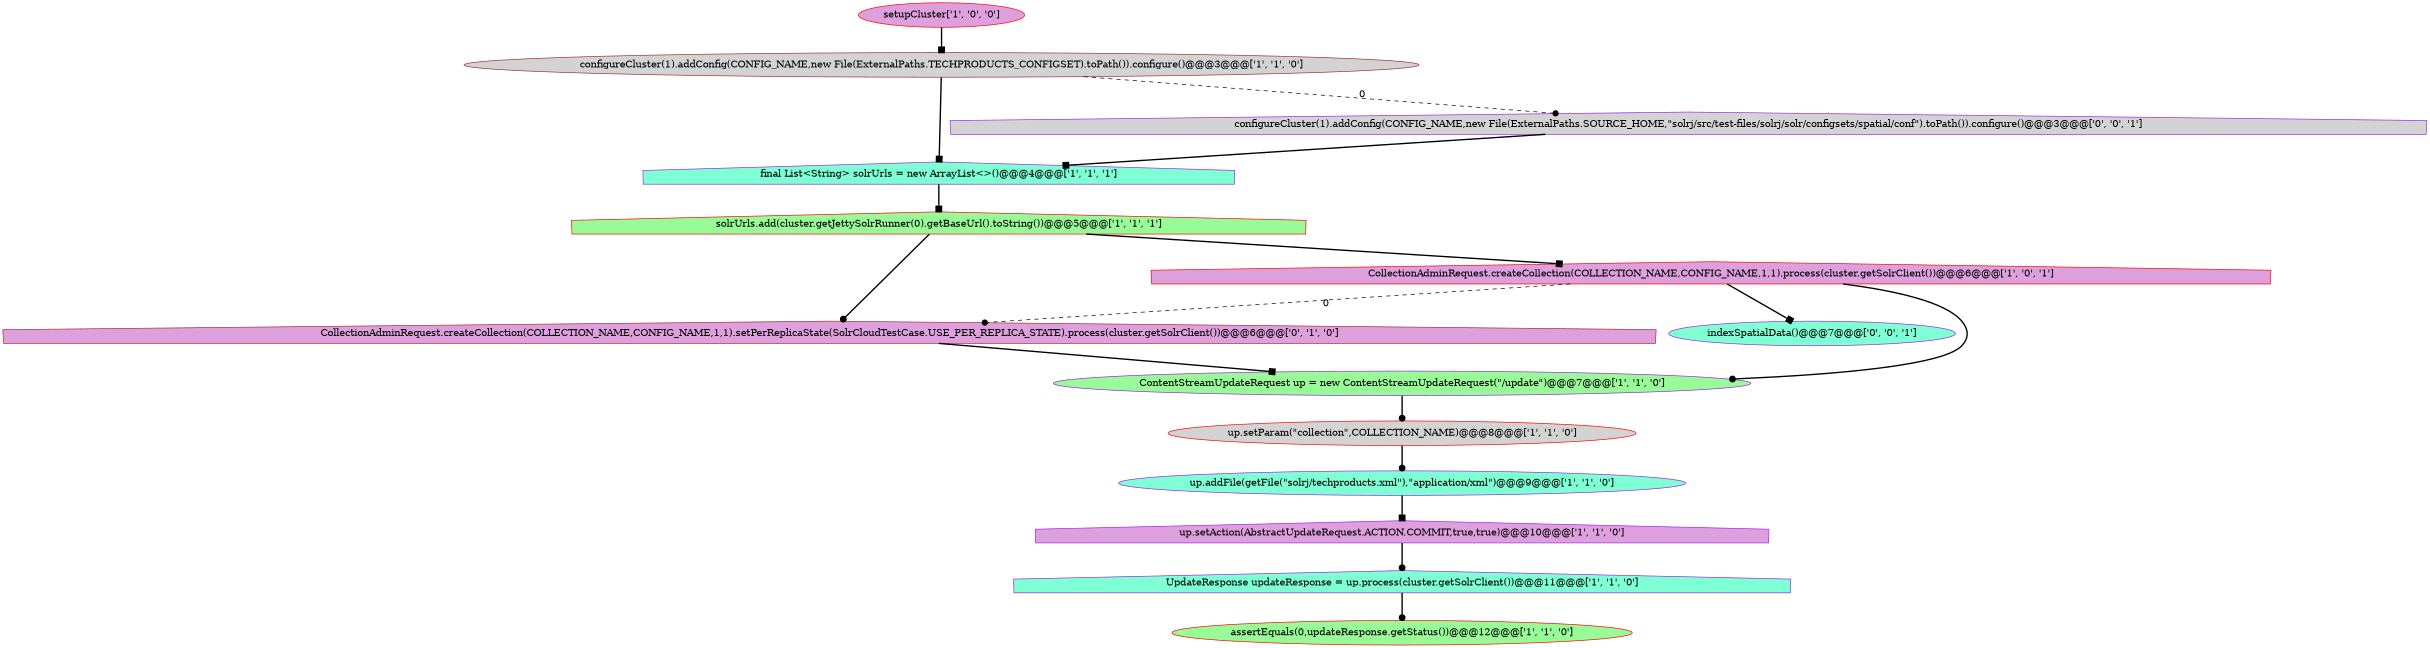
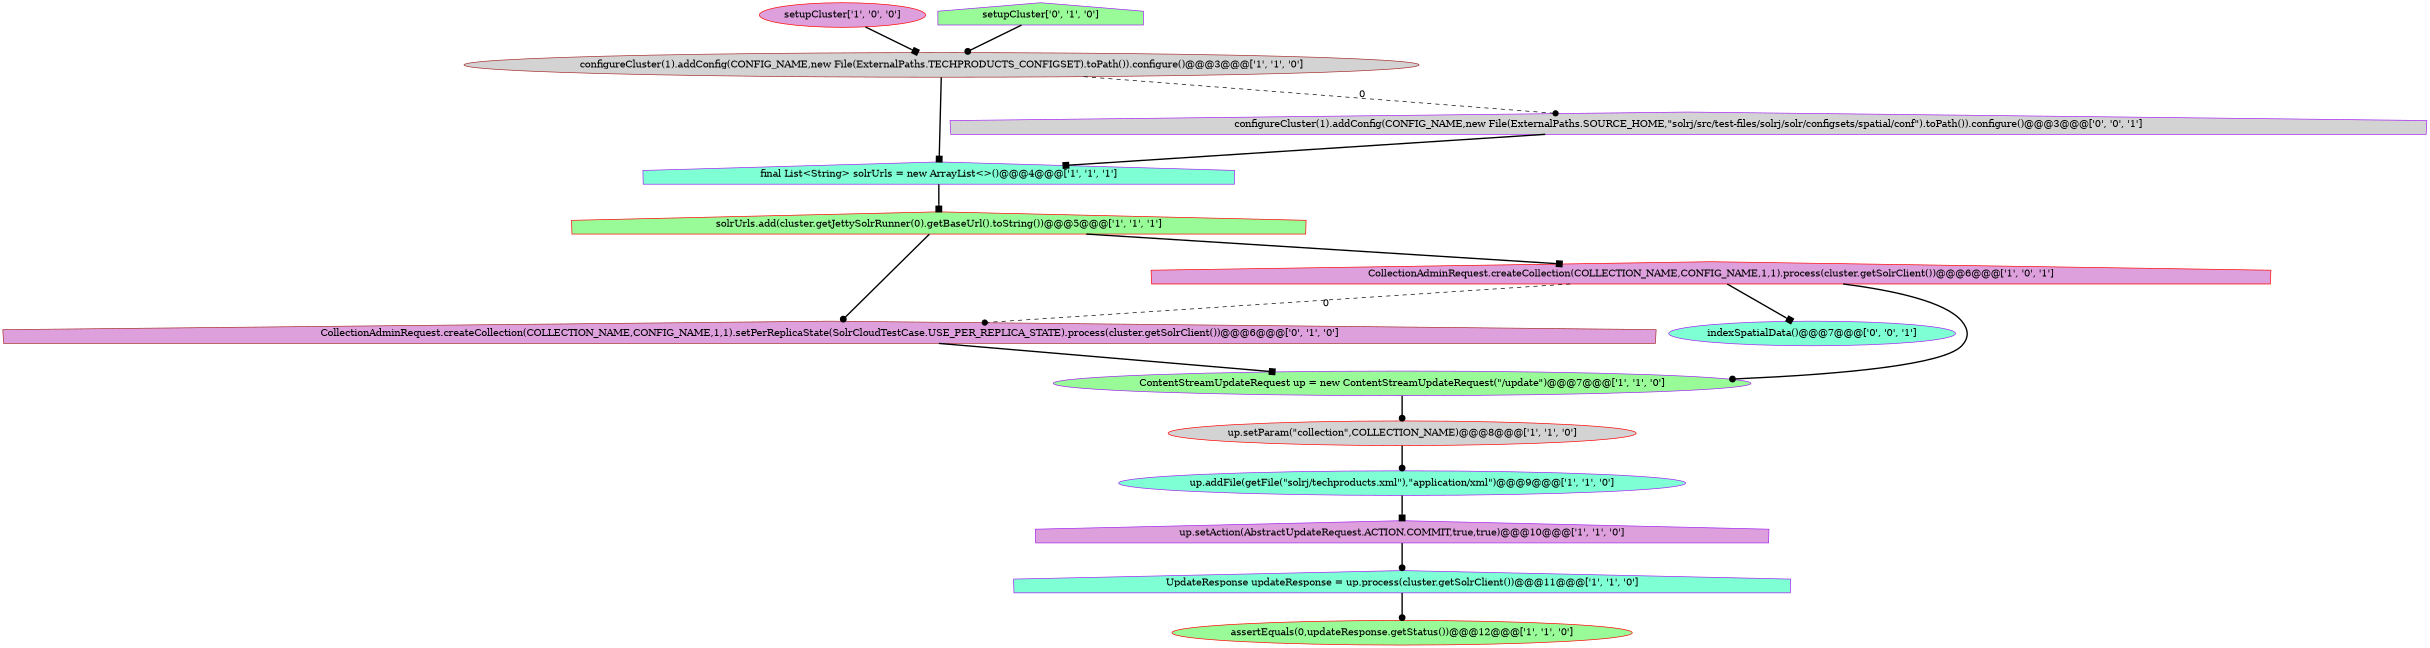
  digraph {
    node [color=purple fillcolor=palegreen shape=house style=filled]
    edge [arrowhead=dot style=bold]
    n1 [color=red label="assertEquals(0,updateResponse.getStatus())@@@12@@@['1', '1', '0']" shape=ellipse]
    n2 [color=red fillcolor=plum label="setupCluster['1', '0', '0']" shape=ellipse]
    n3 [color=brown fillcolor=lightgrey label="configureCluster(1).addConfig(CONFIG_NAME,new File(ExternalPaths.TECHPRODUCTS_CONFIGSET).toPath()).configure()@@@3@@@['1', '1', '0']" shape=ellipse]
    n4 [fillcolor=lightgrey label="configureCluster(1).addConfig(CONFIG_NAME,new File(ExternalPaths.SOURCE_HOME,\"solrj/src/test-files/solrj/solr/configsets/spatial/conf\").toPath()).configure()@@@3@@@['0', '0', '1']"]
    n5 [fillcolor=aquamarine label="final List<String> solrUrls = new ArrayList<>()@@@4@@@['1', '1', '1']"]
    n6 [color=red label="solrUrls.add(cluster.getJettySolrRunner(0).getBaseUrl().toString())@@@5@@@['1', '1', '1']"]
+   n7 [label="setupCluster['0', '1', '0']"]
    n8 [fillcolor=aquamarine label="indexSpatialData()@@@7@@@['0', '0', '1']" shape=ellipse]
    n9 [fillcolor=aquamarine label="UpdateResponse updateResponse = up.process(cluster.getSolrClient())@@@11@@@['1', '1', '0']"]
    n10 [color=red fillcolor=plum label="CollectionAdminRequest.createCollection(COLLECTION_NAME,CONFIG_NAME,1,1).process(cluster.getSolrClient())@@@6@@@['1', '0', '1']"]
    n11 [color=brown fillcolor=plum label="CollectionAdminRequest.createCollection(COLLECTION_NAME,CONFIG_NAME,1,1).setPerReplicaState(SolrCloudTestCase.USE_PER_REPLICA_STATE).process(cluster.getSolrClient())@@@6@@@['0', '1', '0']"]
    n12 [fillcolor=aquamarine label="up.addFile(getFile(\"solrj/techproducts.xml\"),\"application/xml\")@@@9@@@['1', '1', '0']" shape=ellipse]
    n13 [fillcolor=plum label="up.setAction(AbstractUpdateRequest.ACTION.COMMIT,true,true)@@@10@@@['1', '1', '0']"]
    n14 [label="ContentStreamUpdateRequest up = new ContentStreamUpdateRequest(\"/update\")@@@7@@@['1', '1', '0']" shape=ellipse]
    n15 [color=red fillcolor=lightgrey label="up.setParam(\"collection\",COLLECTION_NAME)@@@8@@@['1', '1', '0']" shape=ellipse]
    n2 -> n3 [arrowhead=box]
    n3 -> n4 [label=0 style=dashed]
    n3 -> n5 [arrowhead=box]
    n4 -> n5 [arrowhead=box]
    n5 -> n6 [arrowhead=box]
    n6 -> n10 [arrowhead=box]
    n6 -> n11
+   n7 -> n3
    n9 -> n1
    n10 -> n8 [arrowhead=box]
    n10 -> n11 [label=0 style=dashed]
    n10 -> n14
    n11 -> n14 [arrowhead=box]
    n12 -> n13 [arrowhead=box]
    n13 -> n9
    n14 -> n15
    n15 -> n12
  }
